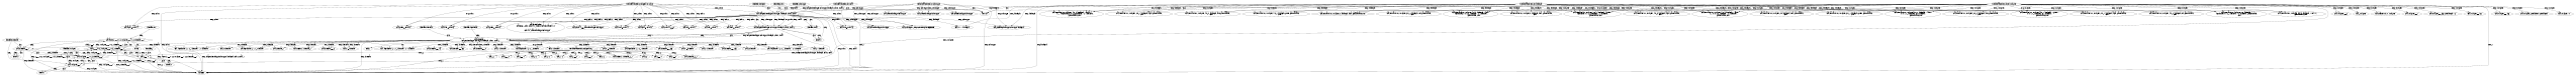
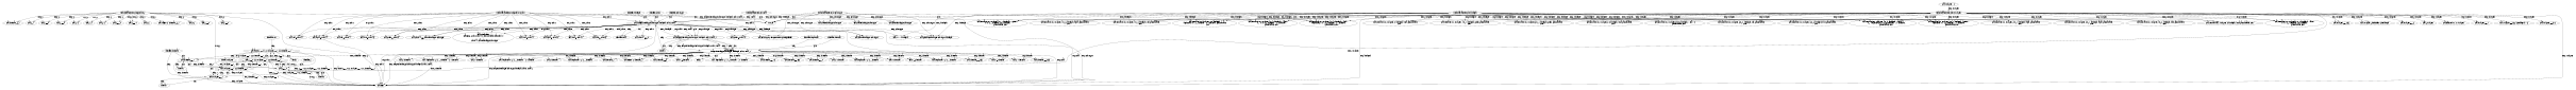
  digraph {
    fontname="DejaVu Serif"
    node [fontname="DejaVu Serif"]
    edge [fontname="DejaVu Serif"]
    n1 [label="(Call,assert(y == 0 && rowbytes == 1 && size_max == 1))"]
    n2 [label="(Call,y == 0 && rowbytes == 1 && size_max == 1)"]
    n3 [label="(Call,RET)"]
    n4 [label="(Block,)"]
    n5 [label="(Call,size_max == 1)"]
    n6 [label="(Call,y == 0)"]
    n7 [label="(Call,rowbytes == 1 && size_max == 1)"]
    n8 [label="(Literal,0)"]
    n9 [label="(Call,rowbytes == 1)"]
    n10 [label="(MethodParameterIn,unsigned int y)"]
    n11 [label="(Call,2*y)"]
    n12 [label="(Call,y == 0)"]
    n13 [label="(Call,y == 0)"]
    n14 [label="(Call,size_max+y+1)"]
    n15 [label="(Call,y+1)"]
    n16 [label="(Call,y == 0)"]
    n17 [label="(Call,y == 0)"]
    n18 [label="(Call,y * 2)"]
    n19 [label="(Call,y * 2)"]
    n20 [label="(Call,y * 2)"]
    n21 [label="(Call,y == 0)"]
    n22 [label="(Call,y == 0)"]
    n23 [label="(Call,2*y)"]
    n24 [label="(Call,0xFFU & (size_max+y+1))"]
    1000129
    n26 [label="(Literal,1)"]
    n27 [label="(Literal,1)"]
    n28 [label="(MethodParameterIn,size_t rowbytes)"]
    n29 [label="(Call,set_value(row, rowbytes, 4*x+2, bit_depth, blue, gamma_table,\n                     conv))"]
    n30 [label="(Call,set_value(row, rowbytes, 3*x+1, bit_depth, /* green */\n (depth_max * x * 2 + size_max) / (2 * size_max),\n                  gamma_table, conv))"]
    n31 [label="(Call,set_value(row, rowbytes, 4*x+1, bit_depth, green, gamma_table,\n                     conv))"]
    n32 [label="(Call,rowbytes == 256)"]
    n33 [label="(Call,set_value(row, rowbytes, 4*x+3, bit_depth, alpha, gamma_table,\n                     conv))"]
    n34 [label="(Call,set_value(row, rowbytes, 3*x+2, bit_depth, /* blue */\n (Y * x * 2 + size_max) / (2 * size_max),\n                  gamma_table, conv))"]
    n35 [label="(Call,rowbytes - pixel_index * pixel_depth)"]
    n36 [label="(Call,set_value(row, rowbytes, 3*x+0, bit_depth, red, gamma_table,\n                     conv))"]
    n37 [label="(Call,set_value(row, rowbytes, 4*x+2, bit_depth, /* blue */\n                  Y - (Y * x * 2 + size_max) / (2 * size_max),\n                  gamma_table, conv))"]
    n38 [label="(Call,set_value(row, rowbytes, 2*x+1, bit_depth, alpha, gamma_table,\n                  conv))"]
    n39 [label="(Call,rowbytes > 0)"]
    n40 [label="(Call,set_value(row, rowbytes, x, bit_depth, luma, gamma_table,\n                     conv))"]
    n41 [label="(Call,set_value(row, rowbytes, 3*x+1, bit_depth, green, gamma_table,\n                     conv))"]
    n42 [label="(Call,rowbytes == 8)"]
    n43 [label="(Call,--rowbytes)"]
    n44 [label="(Call,memset(row, 0, rowbytes))"]
    n45 [label="(Call,set_value(row, rowbytes, 4*x+1, bit_depth, /* green */\n (Y * x * 2 + size_max) / (2 * size_max),\n                  gamma_table, conv))"]
    n46 [label="(Call,rowbytes == 1)"]
    n47 [label="(Call,set_value(row, rowbytes, 4*x+0, bit_depth, red, gamma_table,\n                     conv))"]
    n48 [label="(Call,set_value(row, rowbytes, 2*x, bit_depth,\n (depth_max * x * 2 + size_max) / (2 * size_max), gamma_table,\n                  conv))"]
    n49 [label="(Call,set_value(row, rowbytes, 3*x+0, bit_depth, /* red */ Y,\n                     gamma_table, conv))"]
    n50 [label="(Call,set_value(row, rowbytes, 4*x+3, bit_depth, /* alpha */\n                  Y + ((depth_max-Y) * x * 2 + size_max) / (2 * size_max),\n                  gamma_table, conv))"]
    n51 [label="(Call,set_value(row, rowbytes, x, bit_depth, luma, gamma_table, conv))"]
    n52 [label="(Call,rowbytes == 256*(pixel_depth>>3))"]
    n53 [label="(Call,rowbytes == 512)"]
    n54 [label="(Call,set_value(row, rowbytes, 4*x+0, bit_depth, /* red */\n ((depth_max-Y) * x * 2 + size_max) / (2 * size_max),\n                  gamma_table, conv))"]
    n55 [label="(Call,set_value(row, rowbytes, 2*x, bit_depth, luma, gamma_table,\n                     conv))"]
    n56 [label="(Call,set_value(row, rowbytes, 3*x+2, bit_depth, blue, gamma_table,\n                     conv))"]
    n57 [label="(Call,set_value(row, rowbytes, 2*x+1, bit_depth, alpha, gamma_table,\n                     conv))"]
    n58 [label="(Call,size_max =\n      image_size_of_type(color_type, bit_depth, colors, small)-1)"]
    n59 [label="(Call,image_size_of_type(color_type, bit_depth, colors, small)-1)"]
    n60 [label="(Call,(depth_max * y * 2 + size_max) / (2 * size_max))"]
    n61 [label="(Call,2*size_max)"]
    n62 [label="(Call,depth_max * y * 2 + size_max)"]
    n63 [label="(Call,size_max+1)"]
    n64 [label="(Call,0xFFU & (size_max+1))"]
    n65 [label="(Call,size_max == 3)"]
    n66 [label="(Call,x<=size_max)"]
    n67 [label="(Block,)"]
    n68 [label="(Call,(depth_max * y * 2 + size_max) / (2 * size_max))"]
    n69 [label="(Call,size_max == 15)"]
    n70 [label="(Call,size_max == 255)"]
    n71 [label="(Call,size_max == 0)"]
    n72 [label="(Call,2 * size_max)"]
    n73 [label="(Call,depth_max * y * 2 + size_max)"]
    n74 [label="(Call,x<size_max)"]
    n75 [label="(Call,x<=size_max)"]
    n76 [label="(Call,depth_max * y * 2 + size_max)"]
    n77 [label="(Call,size_max == 255)"]
    n78 [label="(Call,x<=size_max)"]
    n79 [label="(Call,2 * size_max)"]
    n80 [label="(Call,size_max == 255)"]
    n81 [label="(Call,2*size_max)"]
    n82 [label="(Call,(depth_max * y * 2 + size_max) / (2 * size_max))"]
    n83 [label="(Call,2 * size_max)"]
    n84 [label="(Literal,1)"]
    n85 [label="(Call,image_size_of_type(color_type, bit_depth, colors, small))"]
    n86 [label="(Call,green = colors[2])"]
    n87 [label="(Identifier,small)"]
    n88 [label="(Call,fprintf(stderr,\n \"makepng: --color: count(%u) does not match channels(%u)\n\",\n\n          colors[0], channels_of_type(color_type)))"]
    n89 [label="(Call,alpha = colors[2])"]
    n90 [label="(Call,red = colors[1])"]
    n91 [label="(Call,pixel_depth_of_type(color_type, bit_depth))"]
    n92 [label="(Call,alpha = colors[4])"]
    n93 [label="(Call,channels_of_type(color_type))"]
    n94 [label="(Call,luma = colors[1])"]
    n95 [label="(Call,blue = colors[3])"]
    n96 [label="(Call,green = colors[2])"]
    n97 [label="(Call,blue = colors[3])"]
    n98 [label="(Call,color_type & PNG_COLOR_MASK_PALETTE)"]
    n99 [label="(Call,colors[0] == channels_of_type(color_type))"]
    n100 [label="(Call,colors[0] == 0)"]
    n101 [label="(Call,1U << bit_depth)"]
    n102 [label="(Call,red = colors[1])"]
    n103 [label="(Call,luma = colors[1])"]
    n104 [label="(MethodParameterIn,int color_type)"]
    n105 [label="(Call,channels_of_type(color_type))"]
    n106 [label="(Call,channels_of_type(color_type))"]
    n107 [label="(Call,channels_of_type(color_type))"]
    n108 [label="(MethodParameterIn,int bit_depth)"]
    n109 [label="(MethodParameterIn,unsigned int *colors)"]
    n110 [label="(MethodParameterIn,int small)"]
    n111 [label="(Identifier,depth_max)"]
    n112 [label="(Identifier,y)"]
-   n113 [label="(Identifier,rowbytes)"]
+   n113 [label="(Literal,rowbytes)"]
    n114 [label="(Identifier,size_max)"]
    n115 [label="(Identifier,bit_depth)"]
    n116 [label="(Identifier,colors)"]
    n117 [label="(Identifier,row)"]
    n118 [label="(Identifier,color_type)"]
    n119 [label="(Identifier,size_max)"]
    n1 -> n2 [label="AST: "]
    n1 -> n3 [label="DDG: y == 0 && rowbytes == 1 && size_max == 1"]
    n1 -> n3 [label="DDG: assert(y == 0 && rowbytes == 1 && size_max == 1)"]
    n1 -> n4 [label="AST: "]
    n1 -> n5 [label="CFG: "]
    n2 -> n1 [label="AST: "]
    n2 -> n1 [label="DDG: y == 0"]
    n2 -> n1 [label="DDG: rowbytes == 1 && size_max == 1"]
    n2 -> n3 [label="DDG: rowbytes == 1 && size_max == 1"]
    n2 -> n3 [label="DDG: y == 0"]
    n2 -> n6 [label="CFG: "]
    n2 -> n7 [label="CFG: "]
    n5 -> n3 [label="DDG: size_max"]
    n5 -> n7 [label="AST: "]
    n5 -> n7 [label="DDG: size_max"]
    n5 -> n7 [label="DDG: 1"]
    n5 -> n27 [label="CFG: "]
    n6 -> n2 [label="AST: "]
    n6 -> n2 [label="DDG: y"]
    n6 -> n2 [label="DDG: 0"]
    n6 -> n3 [label="DDG: y"]
    n6 -> n8 [label="CFG: "]
    n7 -> n2 [label="AST: "]
    n7 -> n2 [label="DDG: rowbytes == 1"]
    n7 -> n2 [label="DDG: size_max == 1"]
    n7 -> n3 [label="DDG: rowbytes == 1"]
    n7 -> n3 [label="DDG: size_max == 1"]
    n7 -> n9 [label="CFG: "]
    n8 -> n6 [label="AST: "]
    n9 -> n3 [label="DDG: rowbytes"]
    n9 -> n7 [label="AST: "]
    n9 -> n7 [label="DDG: rowbytes"]
    n9 -> n7 [label="DDG: 1"]
    n9 -> n26 [label="CFG: "]
    n10 -> n3 [label="DDG: y"]
    n10 -> n6 [label="DDG: y"]
    n10 -> n11 [label="DDG: y"]
    n10 -> n12 [label="DDG: y"]
    n10 -> n13 [label="DDG: y"]
    n10 -> n14 [label="DDG: y"]
    n10 -> n15 [label="DDG: y"]
    n10 -> n16 [label="DDG: y"]
    n10 -> n17 [label="DDG: y"]
    n10 -> n18 [label="DDG: y"]
    n10 -> n19 [label="DDG: y"]
    n10 -> n20 [label="DDG: y"]
    n10 -> n21 [label="DDG: y"]
    n10 -> n22 [label="DDG: y"]
    n10 -> n23 [label="DDG: y"]
    n10 -> n24 [label="DDG: y"]
+   n10 -> 1000129 [label="AST: "]
    n26 -> n9 [label="AST: "]
    n27 -> n5 [label="AST: "]
-   n28 -> n3 [label="DDG: 1"]
+   n28 -> n3 [label="DDG: rowbytes"]
    n28 -> n9 [label="DDG: rowbytes"]
    n28 -> 1000129 [label="AST: "]
    n28 -> n29 [label="DDG: rowbytes"]
    n28 -> n30 [label="DDG: rowbytes"]
    n28 -> n31 [label="DDG: rowbytes"]
    n28 -> n32 [label="DDG: rowbytes"]
    n28 -> n33 [label="DDG: rowbytes"]
    n28 -> n34 [label="DDG: rowbytes"]
    n28 -> n35 [label="DDG: rowbytes"]
    n28 -> n36 [label="DDG: rowbytes"]
    n28 -> n37 [label="DDG: rowbytes"]
    n28 -> n38 [label="DDG: rowbytes"]
-   n28 -> n39 [label="DDG: rowbytes"]
+   n39 -> n28 [label="DDG: rowbytes"]
    n28 -> n40 [label="DDG: rowbytes"]
    n28 -> n41 [label="DDG: rowbytes"]
    n28 -> n42 [label="DDG: rowbytes"]
    n28 -> n43 [label="DDG: rowbytes"]
    n28 -> n44 [label="DDG: rowbytes"]
    n28 -> n45 [label="DDG: rowbytes"]
    n28 -> n46 [label="DDG: rowbytes"]
    n28 -> n47 [label="DDG: rowbytes"]
    n28 -> n48 [label="DDG: rowbytes"]
    n28 -> n49 [label="DDG: rowbytes"]
    n28 -> n50 [label="DDG: rowbytes"]
    n28 -> n51 [label="DDG: rowbytes"]
    n28 -> n52 [label="DDG: rowbytes"]
    n28 -> n53 [label="DDG: rowbytes"]
    n28 -> n54 [label="DDG: rowbytes"]
    n28 -> n55 [label="DDG: rowbytes"]
    n28 -> n56 [label="DDG: rowbytes"]
    n28 -> n57 [label="DDG: rowbytes"]
    n58 -> n3 [label="DDG: size_max"]
    n58 -> n3 [label="DDG: image_size_of_type(color_type, bit_depth, colors, small)-1"]
    n58 -> n5 [label="DDG: size_max"]
    n58 -> n59 [label="CFG: "]
    n58 -> n60 [label="DDG: size_max"]
    n58 -> n61 [label="DDG: size_max"]
    n58 -> n62 [label="DDG: size_max"]
    n58 -> n63 [label="DDG: size_max"]
    n58 -> n64 [label="DDG: size_max"]
    n58 -> n65 [label="DDG: size_max"]
    n58 -> n66 [label="DDG: size_max"]
    n58 -> n67 [label="AST: "]
    n58 -> n68 [label="DDG: size_max"]
    n58 -> n69 [label="DDG: size_max"]
    n58 -> n70 [label="DDG: size_max"]
    n58 -> n71 [label="DDG: size_max"]
    n58 -> n72 [label="DDG: size_max"]
    n58 -> n73 [label="DDG: size_max"]
    n58 -> n74 [label="DDG: size_max"]
    n58 -> n75 [label="DDG: size_max"]
    n58 -> n76 [label="DDG: size_max"]
    n58 -> n77 [label="DDG: size_max"]
    n58 -> n78 [label="DDG: size_max"]
    n58 -> n79 [label="DDG: size_max"]
    n58 -> n80 [label="DDG: size_max"]
    n58 -> n81 [label="DDG: size_max"]
    n58 -> n82 [label="DDG: size_max"]
    n58 -> n83 [label="DDG: size_max"]
    n59 -> n3 [label="DDG: image_size_of_type(color_type, bit_depth, colors, small)"]
    n59 -> n58 [label="AST: "]
    n59 -> n58 [label="DDG: image_size_of_type(color_type, bit_depth, colors, small)"]
    n59 -> n58 [label="DDG: 1"]
    n59 -> n84 [label="CFG: "]
    n84 -> n59 [label="AST: "]
    n84 -> n85 [label="CFG: "]
    n85 -> n3 [label="DDG: colors"]
    n85 -> n3 [label="DDG: small"]
    n85 -> n59 [label="AST: "]
    n85 -> n59 [label="DDG: color_type"]
    n85 -> n59 [label="DDG: bit_depth"]
    n85 -> n59 [label="DDG: colors"]
    n85 -> n59 [label="DDG: small"]
    n85 -> n86 [label="DDG: colors"]
    n85 -> n87 [label="CFG: "]
    n85 -> n88 [label="DDG: colors"]
    n85 -> n89 [label="DDG: colors"]
    n85 -> n90 [label="DDG: colors"]
    n85 -> n91 [label="DDG: color_type"]
    n85 -> n92 [label="DDG: colors"]
    n85 -> n93 [label="DDG: color_type"]
    n85 -> n94 [label="DDG: colors"]
    n85 -> n95 [label="DDG: colors"]
    n85 -> n96 [label="DDG: colors"]
    n85 -> n97 [label="DDG: colors"]
    n85 -> n98 [label="DDG: color_type"]
    n85 -> n99 [label="DDG: colors"]
    n85 -> n100 [label="DDG: colors"]
    n85 -> n101 [label="DDG: bit_depth"]
    n85 -> n102 [label="DDG: colors"]
    n85 -> n103 [label="DDG: colors"]
    n87 -> n85 [label="AST: "]
    n104 -> n3 [label="DDG: color_type"]
    n104 -> 1000129 [label="AST: "]
    n104 -> n85 [label="DDG: color_type"]
-   n104 -> n91 [label="DDG: color_type"]
+   n104 -> n91 [label="DDG: colors_type"]
    n104 -> n93 [label="DDG: color_type"]
    n104 -> n98 [label="DDG: color_type"]
    n104 -> n105 [label="DDG: color_type"]
    n104 -> n106 [label="DDG: color_type"]
    n104 -> n107 [label="DDG: color_type"]
    n108 -> n3 [label="DDG: bit_depth"]
    n108 -> 1000129 [label="AST: "]
    n108 -> n29 [label="DDG: bit_depth"]
    n108 -> n30 [label="DDG: bit_depth"]
    n108 -> n31 [label="DDG: bit_depth"]
    n108 -> n33 [label="DDG: bit_depth"]
    n108 -> n34 [label="DDG: bit_depth"]
    n108 -> n36 [label="DDG: bit_depth"]
    n108 -> n37 [label="DDG: bit_depth"]
    n108 -> n38 [label="DDG: bit_depth"]
    n108 -> n40 [label="DDG: bit_depth"]
    n108 -> n41 [label="DDG: bit_depth"]
    n108 -> n45 [label="DDG: bit_depth"]
    n108 -> n47 [label="DDG: bit_depth"]
    n108 -> n48 [label="DDG: bit_depth"]
    n108 -> n49 [label="DDG: bit_depth"]
    n108 -> n50 [label="DDG: bit_depth"]
    n108 -> n51 [label="DDG: bit_depth"]
    n108 -> n54 [label="DDG: bit_depth"]
    n108 -> n55 [label="DDG: bit_depth"]
    n108 -> n56 [label="DDG: bit_depth"]
    n108 -> n57 [label="DDG: bit_depth"]
    n108 -> n85 [label="DDG: bit_depth"]
    n108 -> n91 [label="DDG: bit_depth"]
    n108 -> n101 [label="DDG: bit_depth"]
-   n109 -> n3 [label="DDG: colors"]
+   n92 -> n3 [label="DDG: colors"]
    n109 -> 1000129 [label="DDG: image_size_of_type(color_type, bit_depth, colors, small)-1"]
    n109 -> n85 [label="DDG: colors"]
    n109 -> n86 [label="DDG: colors"]
    n109 -> n88 [label="DDG: colors"]
    n109 -> n89 [label="DDG: colors"]
    n109 -> n90 [label="DDG: colors"]
    n109 -> n92 [label="DDG: colors"]
    n109 -> n94 [label="DDG: colors"]
    n109 -> n95 [label="DDG: colors"]
    n109 -> n96 [label="DDG: colors"]
    n109 -> n97 [label="DDG: colors"]
    n109 -> n99 [label="DDG: colors"]
-   n109 -> n100 [label="DDG: colors"]
    n109 -> n102 [label="DDG: colors"]
    n109 -> n103 [label="DDG: colors"]
-   n110 -> n3 [label="DDG: 1"]
+   n110 -> n3 [label="DDG: small"]
    n110 -> 1000129 [label="AST: "]
    n110 -> n85 [label="DDG: small"]
    n111 -> n58 [label="CFG: "]
    n112 -> n6 [label="AST: "]
    n113 -> n6 [label="CFG: "]
    n113 -> n9 [label="AST: "]
    n114 -> n58 [label="AST: "]
    n115 -> n85 [label="AST: "]
    n116 -> n85 [label="AST: "]
    n117 -> n1 [label="CFG: "]
    n118 -> n85 [label="AST: "]
    n119 -> n5 [label="AST: "]
    n119 -> n9 [label="CFG: "]
  }
